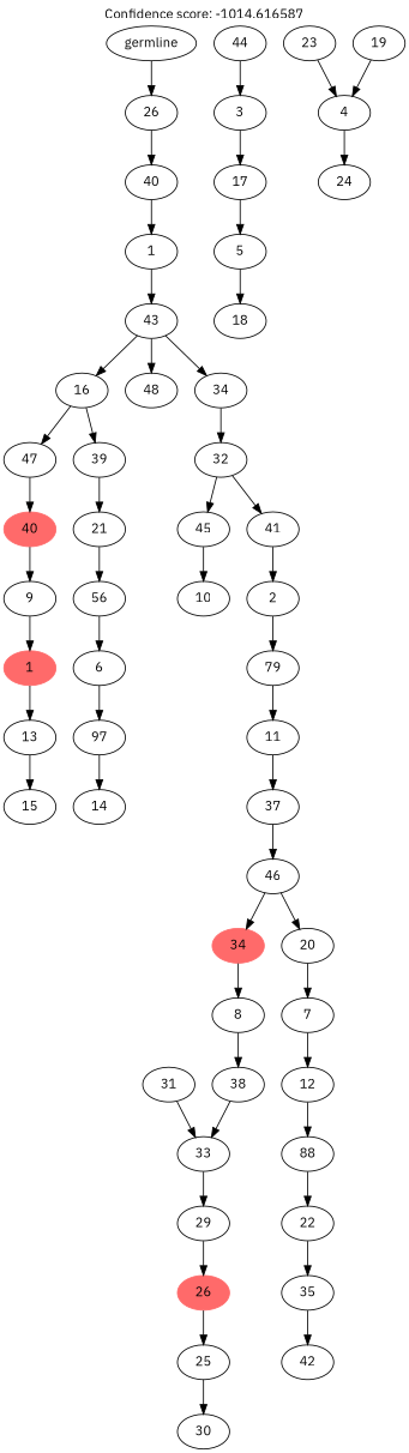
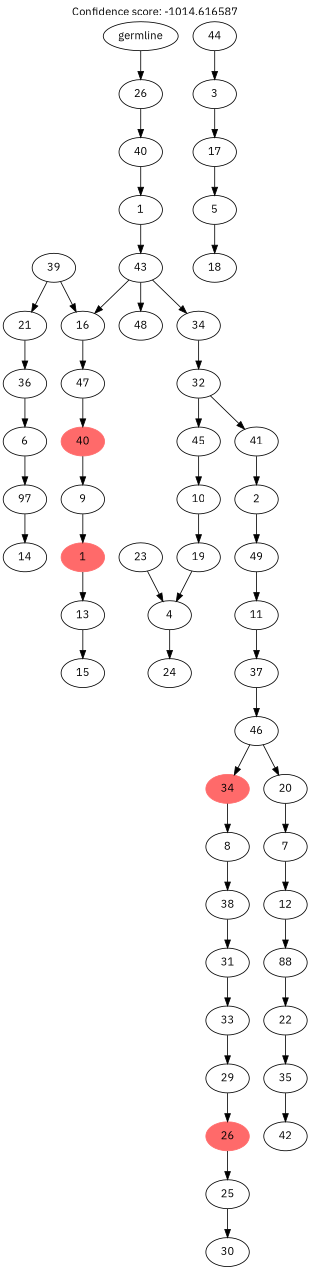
  digraph {
    fontname="IBM Plex Sans"
    label="Confidence score: -1014.616587"
    labelloc=t
    node [fontname="IBM Plex Sans"]
    edge [fontname="IBM Plex Sans"]
    n1 [label=13]
    n2 [label=15]
    n3 [color=indianred1 label=1 style=filled]
    n4 [label=9]
    n5 [color=indianred1 label=40 style=filled]
    n6 [label=47]
    n7 [label=97]
    n8 [label=14]
    n9 [label=6]
-   n10 [label=56]
+   n10 [label=36]
    n11 [label=21]
    n12 [label=39]
    n13 [label=16]
    n14 [label=5]
    n15 [label=18]
    n16 [label=17]
    n17 [label=3]
    n18 [label=44]
    n19 [label=48]
    n20 [label=4]
    n21 [label=24]
    n22 [label=23]
    n23 [label=19]
    n24 [label=10]
    n25 [label=45]
    n26 [label=25]
    n27 [label=30]
    n28 [color=indianred1 label=26 style=filled]
    n29 [label=29]
    n30 [label=33]
    n31 [label=31]
    n32 [label=38]
    n33 [label=8]
    n34 [color=indianred1 label=34 style=filled]
    n35 [label=35]
    n36 [label=42]
    n37 [label=22]
    n38 [label=88]
    n39 [label=12]
    n40 [label=7]
    n41 [label=20]
    n42 [label=46]
    n43 [label=37]
    n44 [label=11]
-   n45 [label=79]
+   n45 [label=49]
    n46 [label=2]
    n47 [label=41]
    n48 [label=32]
    n49 [label=34]
    n50 [label=43]
    n51 [label=1]
    n52 [label=40]
    n53 [label=26]
    n54 [label=germline]
    n1 -> n2
    n3 -> n1
    n4 -> n3
    n5 -> n4
    n6 -> n5
    n7 -> n8
    n9 -> n7
    n10 -> n9
    n11 -> n10
    n12 -> n11
    n13 -> n6
-   n13 -> n12
+   n12 -> n13
    n14 -> n15
    n16 -> n14
    n17 -> n16
    n18 -> n17
    n20 -> n21
    n22 -> n20
    n23 -> n20
+   n24 -> n23
    n25 -> n24
    n26 -> n27
    n28 -> n26
    n29 -> n28
    n30 -> n29
    n31 -> n30
-   n32 -> n30
+   n32 -> n31
    n33 -> n32
    n34 -> n33
    n35 -> n36
    n37 -> n35
    n38 -> n37
    n39 -> n38
    n40 -> n39
    n41 -> n40
    n42 -> n34
    n42 -> n41
    n43 -> n42
    n44 -> n43
    n45 -> n44
    n46 -> n45
    n47 -> n46
    n48 -> n25
    n48 -> n47
    n49 -> n48
    n50 -> n13
    n50 -> n19
    n50 -> n49
    n51 -> n50
    n52 -> n51
    n53 -> n52
    n54 -> n53
  }
